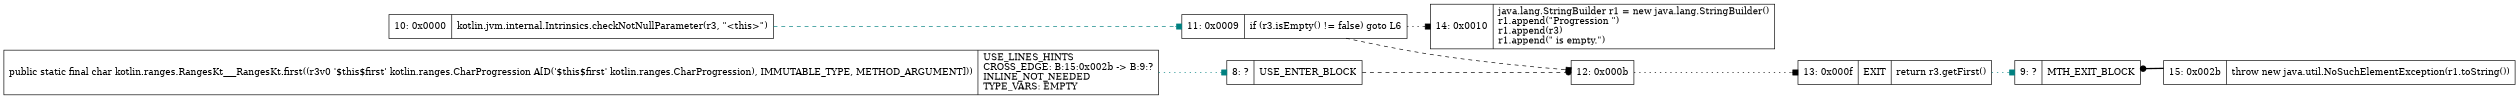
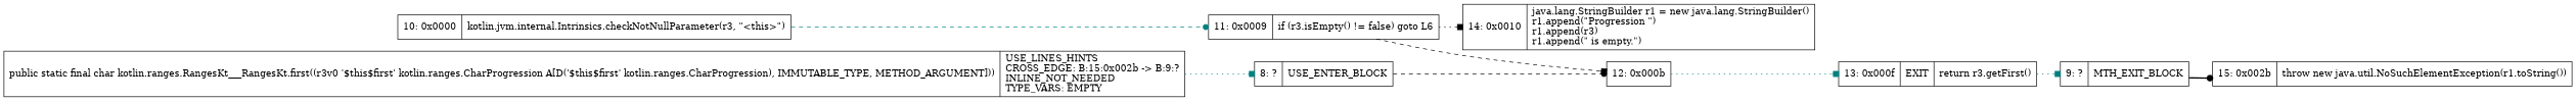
  digraph {
    rankdir=LR
    node [shape=record]
    edge [arrowhead=box color=black style=dotted]
    n1 [label="{8\:\ ?|USE_ENTER_BLOCK\l}"]
    n2 [label="{12\:\ 0x000b}"]
    n3 [label="{10\:\ 0x0000|kotlin.jvm.internal.Intrinsics.checkNotNullParameter(r3, \"\<this\>\")\l}"]
    n4 [label="{11\:\ 0x0009|if (r3.isEmpty() != false) goto L6\l}"]
    n5 [label="{14\:\ 0x0010|java.lang.StringBuilder r1 = new java.lang.StringBuilder()\lr1.append(\"Progression \")\lr1.append(r3)\lr1.append(\" is empty.\")\l}"]
    n6 [label="{13\:\ 0x000f|EXIT\l|return r3.getFirst()\l}"]
    n7 [label="{9\:\ ?|MTH_EXIT_BLOCK\l}"]
    n8 [label="{15\:\ 0x002b|throw new java.util.NoSuchElementException(r1.toString())\l}"]
    n9 [label="{public static final char kotlin.ranges.RangesKt___RangesKt.first((r3v0 '$this$first' kotlin.ranges.CharProgression A[D('$this$first' kotlin.ranges.CharProgression), IMMUTABLE_TYPE, METHOD_ARGUMENT]))  | USE_LINES_HINTS\lCROSS_EDGE: B:15:0x002b \-\> B:9:?\lINLINE_NOT_NEEDED\lTYPE_VARS: EMPTY\l}"]
    n1 -> n2 [arrowhead=dot style=dashed]
-   n2 -> n6
-   n3 -> n4 [color=teal style=dashed]
+   n2 -> n6 [color=teal]
+   n3 -> n4 [arrowhead=dot color=teal style=dashed]
    n4 -> n2 [style=dashed]
    n4 -> n5
    n6 -> n7 [color=teal]
-   n8 -> n7 [arrowhead=dot style=bold]
+   n7 -> n8 [arrowhead=dot style=bold]
    n9 -> n1 [color=teal]
  }
